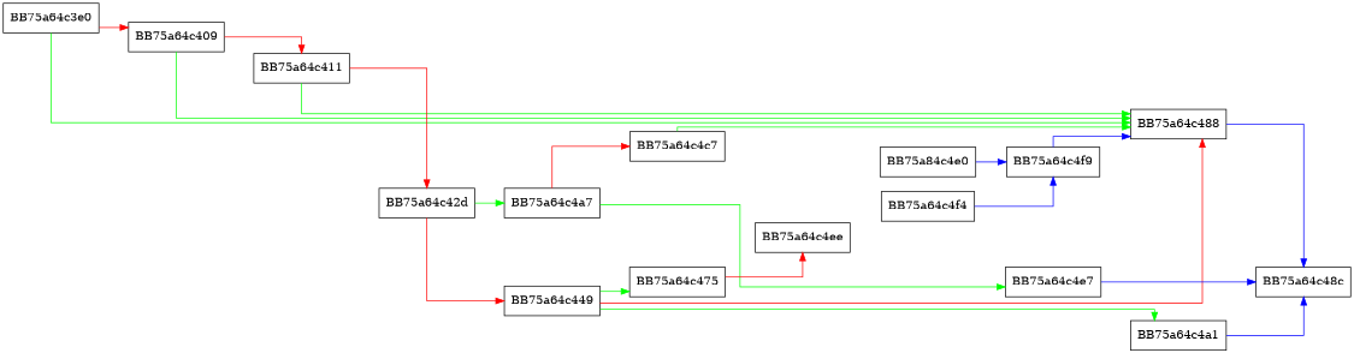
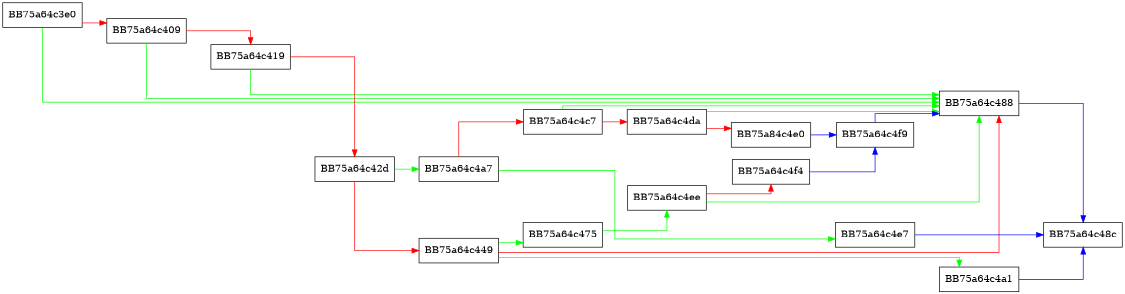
  digraph {
    rankdir=LR
    splines=ortho
    node [shape=box]
    edge [color=green]
    BB75a64c3e0
    BB75a64c488
    BB75a64c409
    BB75a64c48c
-   BB75a64c419 [label=BB75a64c411]
+   BB75a64c419
    BB75a64c42d
    BB75a64c4a7
    BB75a64c449
    BB75a64c4e7
    BB75a64c4c7
    BB75a64c4a1
    BB75a64c475
+   BB75a64c4da
    BB75a64c4ee
    BB75a64c4f4
    BB75a64c4f9
    n17 [label=BB75a84c4e0]
    BB75a64c3e0 -> BB75a64c488
    BB75a64c3e0 -> BB75a64c409 [color=red]
    BB75a64c488 -> BB75a64c48c [color=blue]
    BB75a64c409 -> BB75a64c488
    BB75a64c409 -> BB75a64c419 [color=red]
    BB75a64c419 -> BB75a64c488
    BB75a64c419 -> BB75a64c42d [color=red]
    BB75a64c42d -> BB75a64c4a7
    BB75a64c42d -> BB75a64c449 [color=red]
    BB75a64c4a7 -> BB75a64c4e7
    BB75a64c4a7 -> BB75a64c4c7 [color=red]
    BB75a64c449 -> BB75a64c488 [color=red]
    BB75a64c449 -> BB75a64c4a1
    BB75a64c449 -> BB75a64c475
    BB75a64c4e7 -> BB75a64c48c [color=blue]
    BB75a64c4c7 -> BB75a64c488
+   BB75a64c4c7 -> BB75a64c4da [color=red]
    BB75a64c4a1 -> BB75a64c48c [color=blue]
-   BB75a64c475 -> BB75a64c4ee [color=red]
+   BB75a64c475 -> BB75a64c4ee
+   BB75a64c4da -> BB75a64c488
+   BB75a64c4da -> n17 [color=red]
+   BB75a64c4ee -> BB75a64c488
+   BB75a64c4ee -> BB75a64c4f4 [color=red]
    BB75a64c4f4 -> BB75a64c4f9 [color=blue]
    BB75a64c4f9 -> BB75a64c488 [color=blue]
    n17 -> BB75a64c4f9 [color=blue]
  }
